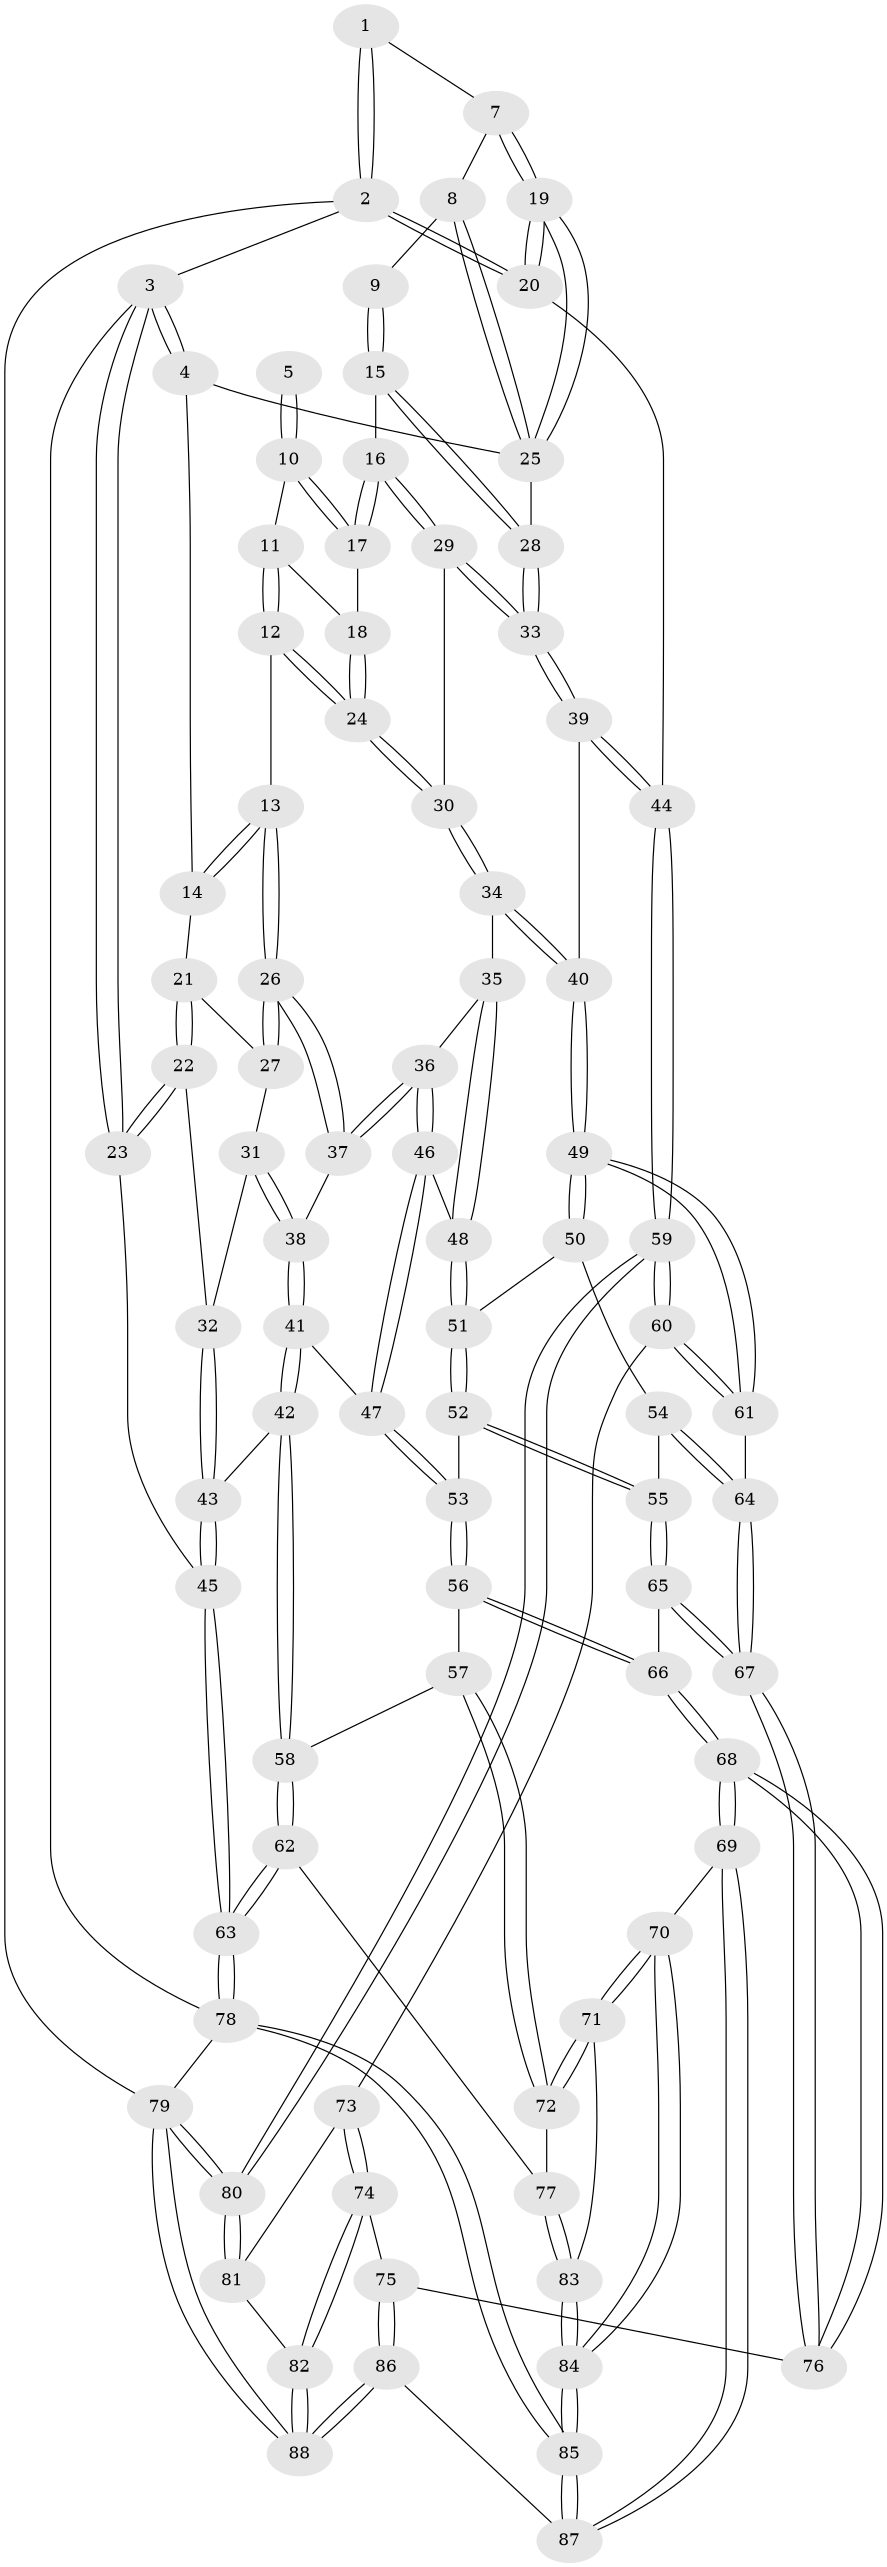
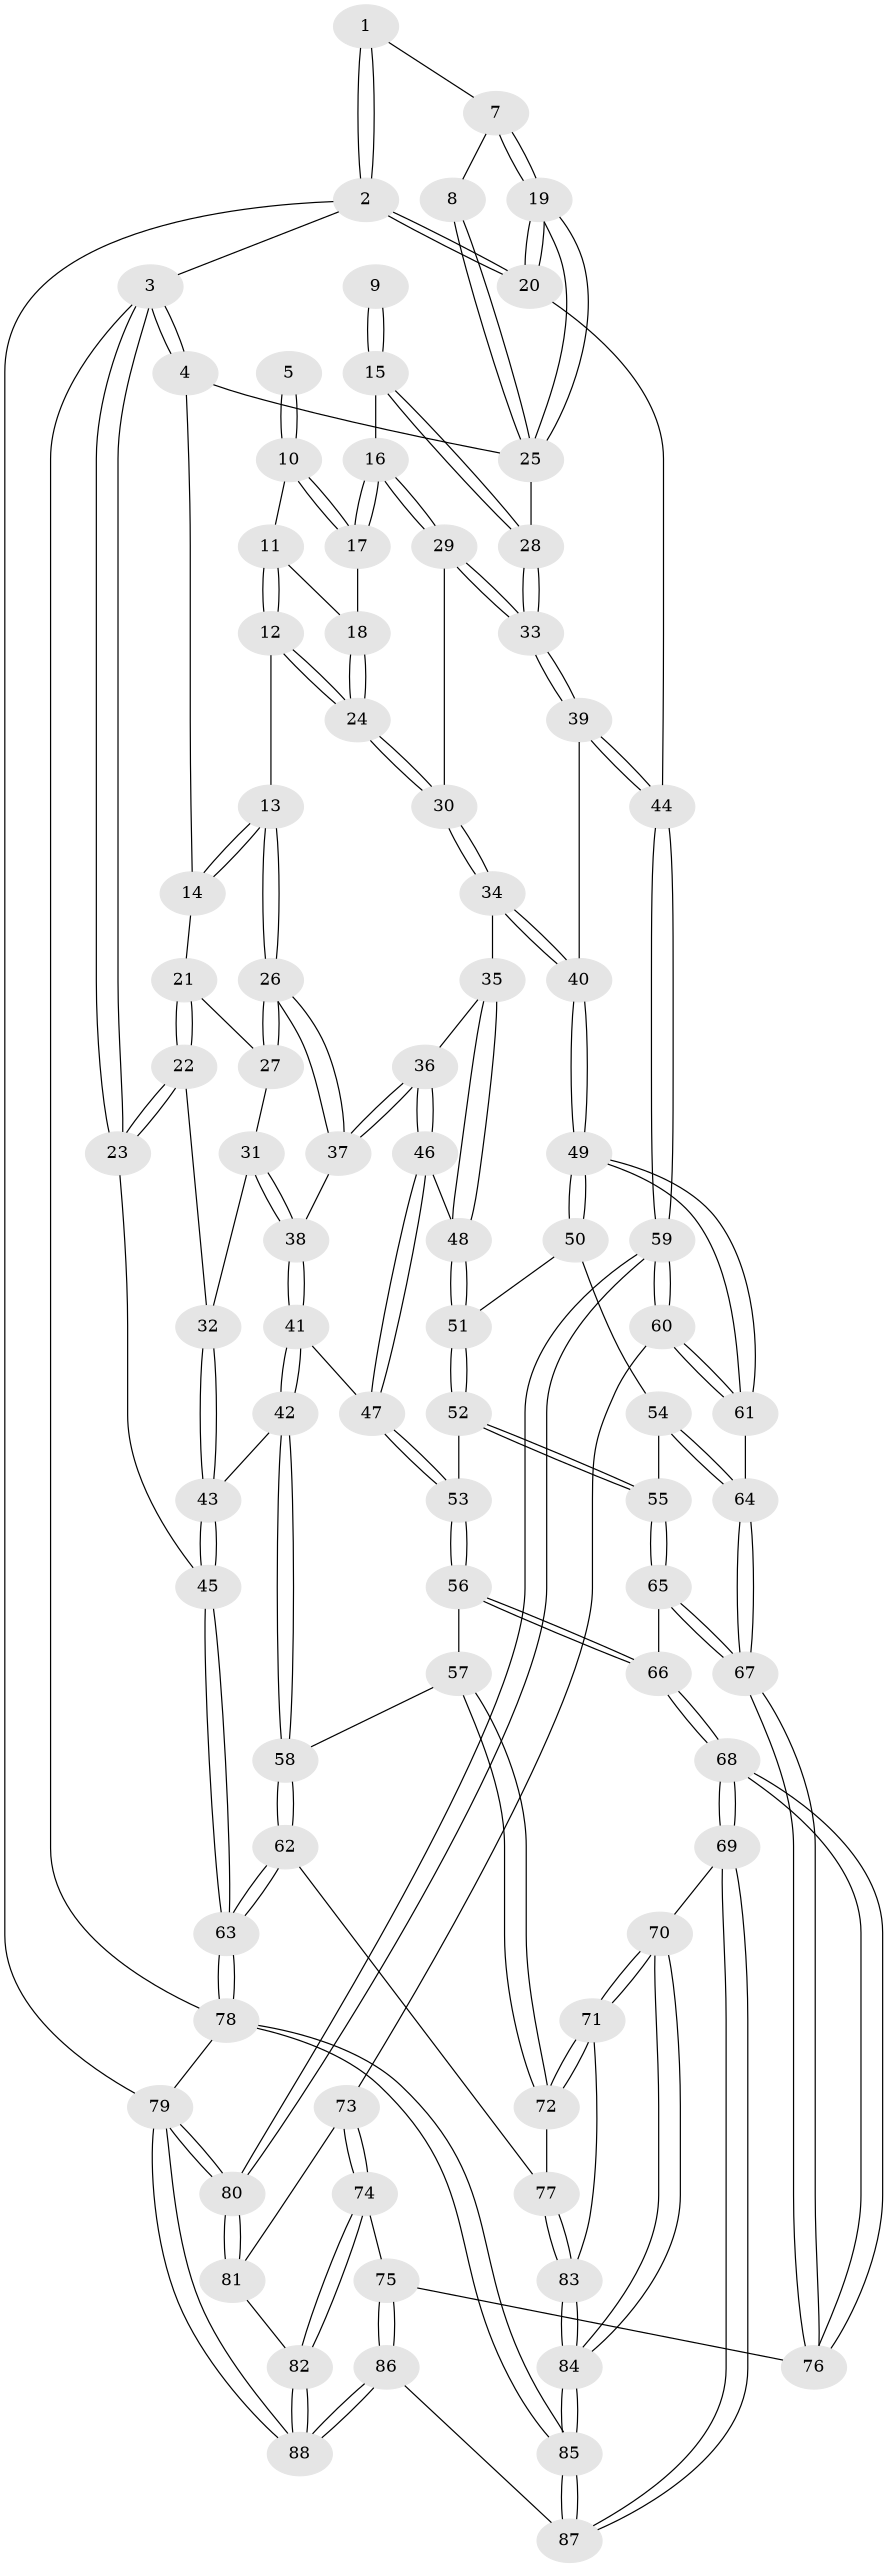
  graph {
    node [color=gray90 style=filled]
    1
    2
    7
    3
    20
    79
    8
    19
    4
    23
    78
    44
    80
    88
    14
    25
    45
    85
    5
    10
    21
    11
    17
    9
    15
    28
    16
    12
    18
    13
    24
    26
    30
    27
    37
    22
    29
    33
    59
    32
    31
    43
    63
    34
    38
    39
    35
    40
    41
    36
    48
    49
    46
    51
    47
    42
    50
    61
    58
    53
    62
    60
    56
    52
    54
    64
    55
    65
    57
    66
    67
    72
    68
    77
    73
    81
    74
    83
    76
    69
    70
    87
    71
    84
    75
    82
    86
    1 -- 2
    1 -- 2
    1 -- 7
    2 -- 3
    2 -- 20
    2 -- 20
    2 -- 79
    7 -- 8
    7 -- 19
    7 -- 19
    3 -- 4
    3 -- 4
    3 -- 23
    3 -- 23
    3 -- 78
    20 -- 44
    79 -- 80
    79 -- 80
    79 -- 88
    79 -- 88
    8 -- 25
    8 -- 25
-   8 -- 9
    19 -- 20
    19 -- 20
    19 -- 25
    19 -- 25
    4 -- 14
    4 -- 25
    23 -- 45
    78 -- 79
    78 -- 85
    78 -- 85
    44 -- 59
    44 -- 59
    80 -- 81
    80 -- 81
    14 -- 21
    25 -- 28
    45 -- 63
    45 -- 63
    85 -- 87
    85 -- 87
    5 -- 10
    5 -- 10
    10 -- 11
    10 -- 17
    10 -- 17
    21 -- 27
    21 -- 22
    21 -- 22
    11 -- 12
    11 -- 12
    11 -- 18
    17 -- 18
    9 -- 15
    9 -- 15
    15 -- 28
    15 -- 28
    15 -- 16
    28 -- 33
    28 -- 33
    16 -- 17
    16 -- 17
    16 -- 29
    16 -- 29
    12 -- 13
    12 -- 24
    12 -- 24
    18 -- 24
    18 -- 24
    13 -- 14
    13 -- 14
    13 -- 26
    13 -- 26
    24 -- 30
    24 -- 30
    26 -- 27
    26 -- 27
    26 -- 37
    26 -- 37
    30 -- 34
    30 -- 34
    27 -- 31
    37 -- 38
    22 -- 23
    22 -- 23
    22 -- 32
    29 -- 30
    29 -- 33
    29 -- 33
    33 -- 39
    33 -- 39
    59 -- 80
    59 -- 80
    59 -- 60
    59 -- 60
    32 -- 43
    32 -- 43
    31 -- 32
    31 -- 38
    31 -- 38
    43 -- 45
    43 -- 45
    63 -- 78
    63 -- 78
    34 -- 35
    34 -- 40
    34 -- 40
    38 -- 41
    38 -- 41
    39 -- 44
    39 -- 44
    39 -- 40
    35 -- 36
    35 -- 48
    35 -- 48
    40 -- 49
    40 -- 49
    41 -- 47
    41 -- 42
    41 -- 42
    36 -- 37
    36 -- 37
    36 -- 46
    36 -- 46
    48 -- 51
    48 -- 51
    49 -- 50
    49 -- 50
    49 -- 61
    49 -- 61
    46 -- 48
    46 -- 47
    46 -- 47
    51 -- 52
    51 -- 52
    47 -- 53
    47 -- 53
    42 -- 43
    42 -- 58
    42 -- 58
    50 -- 51
    50 -- 54
    61 -- 64
    58 -- 62
    58 -- 62
    53 -- 56
    53 -- 56
    62 -- 63
    62 -- 63
    62 -- 77
    60 -- 61
    60 -- 61
    60 -- 73
    56 -- 57
    56 -- 66
    56 -- 66
    52 -- 53
    52 -- 55
    52 -- 55
    54 -- 64
    54 -- 64
    54 -- 55
    64 -- 67
    64 -- 67
    55 -- 65
    55 -- 65
    65 -- 66
    65 -- 67
    65 -- 67
    57 -- 58
    57 -- 72
    57 -- 72
    66 -- 68
    66 -- 68
    67 -- 76
    67 -- 76
    72 -- 77
    68 -- 76
    68 -- 76
    68 -- 69
    68 -- 69
    77 -- 83
    77 -- 83
    73 -- 81
    73 -- 74
    73 -- 74
    81 -- 82
    74 -- 75
    74 -- 82
    74 -- 82
    83 -- 84
    83 -- 84
    69 -- 70
    69 -- 87
    69 -- 87
    70 -- 71
    70 -- 71
    70 -- 84
    70 -- 84
    71 -- 72
    71 -- 72
    71 -- 83
    84 -- 85
    84 -- 85
    75 -- 76
    75 -- 86
    75 -- 86
    82 -- 88
    82 -- 88
    86 -- 88
    86 -- 88
    86 -- 87
  }
